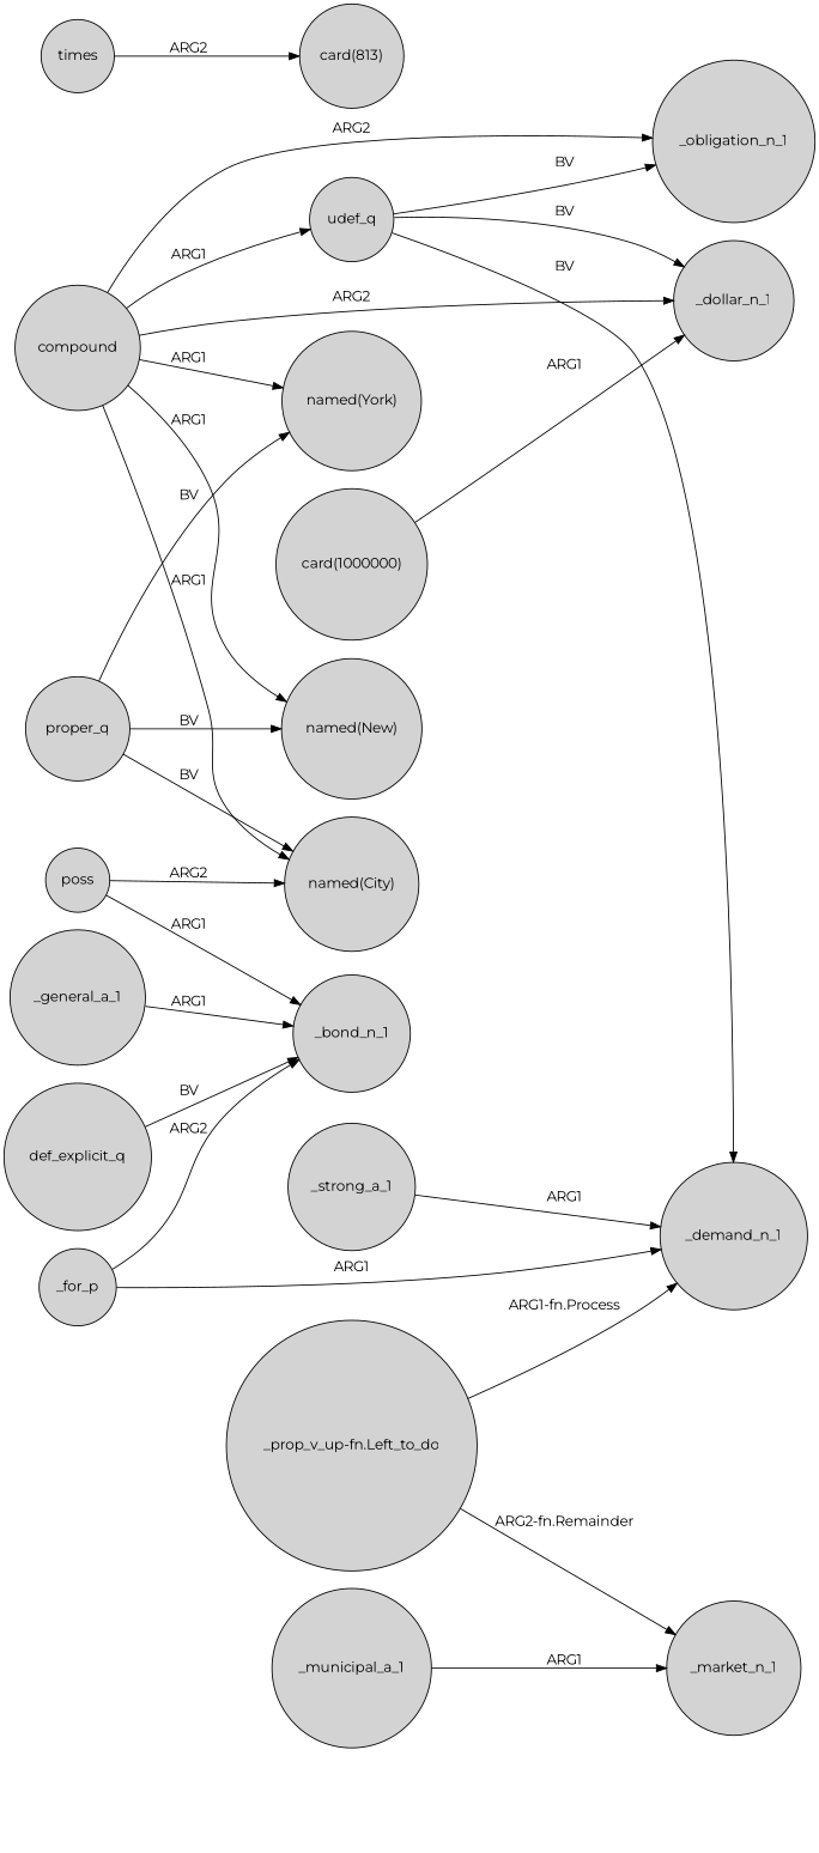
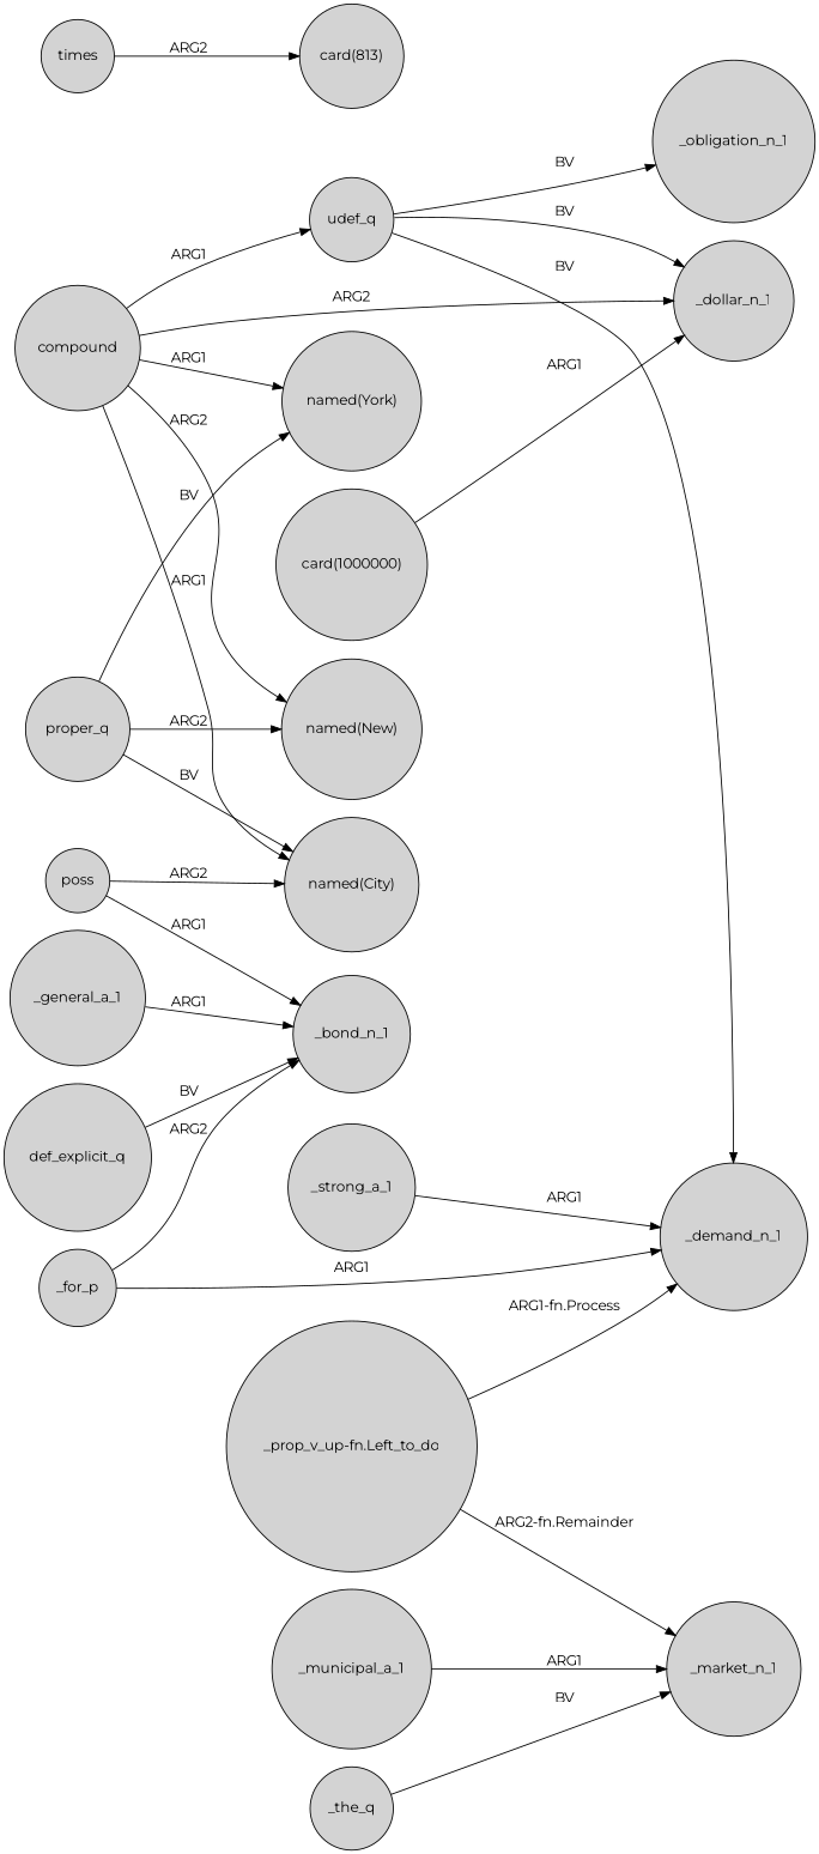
  digraph {
    fontname=Montserrat
    rankdir=LR
    node [fontname=Montserrat shape=circle style=filled]
    edge [fontname=Montserrat]
    _for_p
    _demand_n_1
    _bond_n_1
    compound
    "named(City)"
    "named(New)"
    _dollar_n_1
    "named(York)"
    _obligation_n_1
    udef_q
    "_prop_v_up-fn.Left_to_do"
    _market_n_1
    proper_q
    times
    "card(813)"
    "card(1000000)"
    _municipal_a_1
+   _the_q
    _strong_a_1
    poss
    _general_a_1
    def_explicit_q
    _for_p -> _demand_n_1 [label=ARG1]
    _for_p -> _bond_n_1 [label=ARG2]
    compound -> "named(City)" [label=ARG1]
-   compound -> "named(New)" [label=ARG1]
+   compound -> "named(New)" [label=ARG2]
    compound -> _dollar_n_1 [label=ARG2]
    compound -> "named(York)" [label=ARG1]
-   compound -> _obligation_n_1 [label=ARG2]
    compound -> udef_q [label=ARG1]
    udef_q -> _demand_n_1 [label=BV]
    udef_q -> _dollar_n_1 [label=BV]
    udef_q -> _obligation_n_1 [label=BV]
    "_prop_v_up-fn.Left_to_do" -> _demand_n_1 [label="ARG1-fn.Process"]
    "_prop_v_up-fn.Left_to_do" -> _market_n_1 [label="ARG2-fn.Remainder"]
    proper_q -> "named(City)" [label=BV]
-   proper_q -> "named(New)" [label=BV]
+   proper_q -> "named(New)" [label=ARG2]
    proper_q -> "named(York)" [label=BV]
    times -> "card(813)" [label=ARG2]
    "card(1000000)" -> _dollar_n_1 [label=ARG1]
    _municipal_a_1 -> _market_n_1 [label=ARG1]
+   _the_q -> _market_n_1 [label=BV]
    _strong_a_1 -> _demand_n_1 [label=ARG1]
    poss -> _bond_n_1 [label=ARG1]
    poss -> "named(City)" [label=ARG2]
    _general_a_1 -> _bond_n_1 [label=ARG1]
    def_explicit_q -> _bond_n_1 [label=BV]
  }
